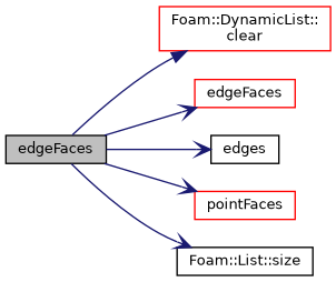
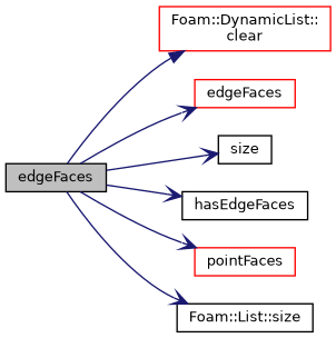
  digraph {
    rankdir=LR
    node [color=black fontname=Helvetica fontsize=10 shape=record]
    edge [arrowhead=vee color=midnightblue fontname=Helvetica fontsize=10 labelfontname=Helvetica labelfontsize=10 style=solid]
    n1 [fillcolor=grey75 fontcolor=black height=0.2 label=edgeFaces style=filled width=0.4]
    n2 [color=red height=0.2 label="Foam::DynamicList::\lclear" width=0.4]
    n3 [color=red height=0.2 label=edgeFaces width=0.4]
-   n4 [height=0.2 label=edges width=0.4]
+   n4 [height=0.2 label=size width=0.4]
+   n5 [height=0.2 label=hasEdgeFaces width=0.4]
    n6 [color=red height=0.2 label=pointFaces width=0.4]
    n7 [height=0.2 label="Foam::List::size" width=0.4]
    n1 -> n2 [arrowhead=normal]
    n1 -> n3
    n1 -> n4
+   n1 -> n5
    n1 -> n6
    n1 -> n7
  }
